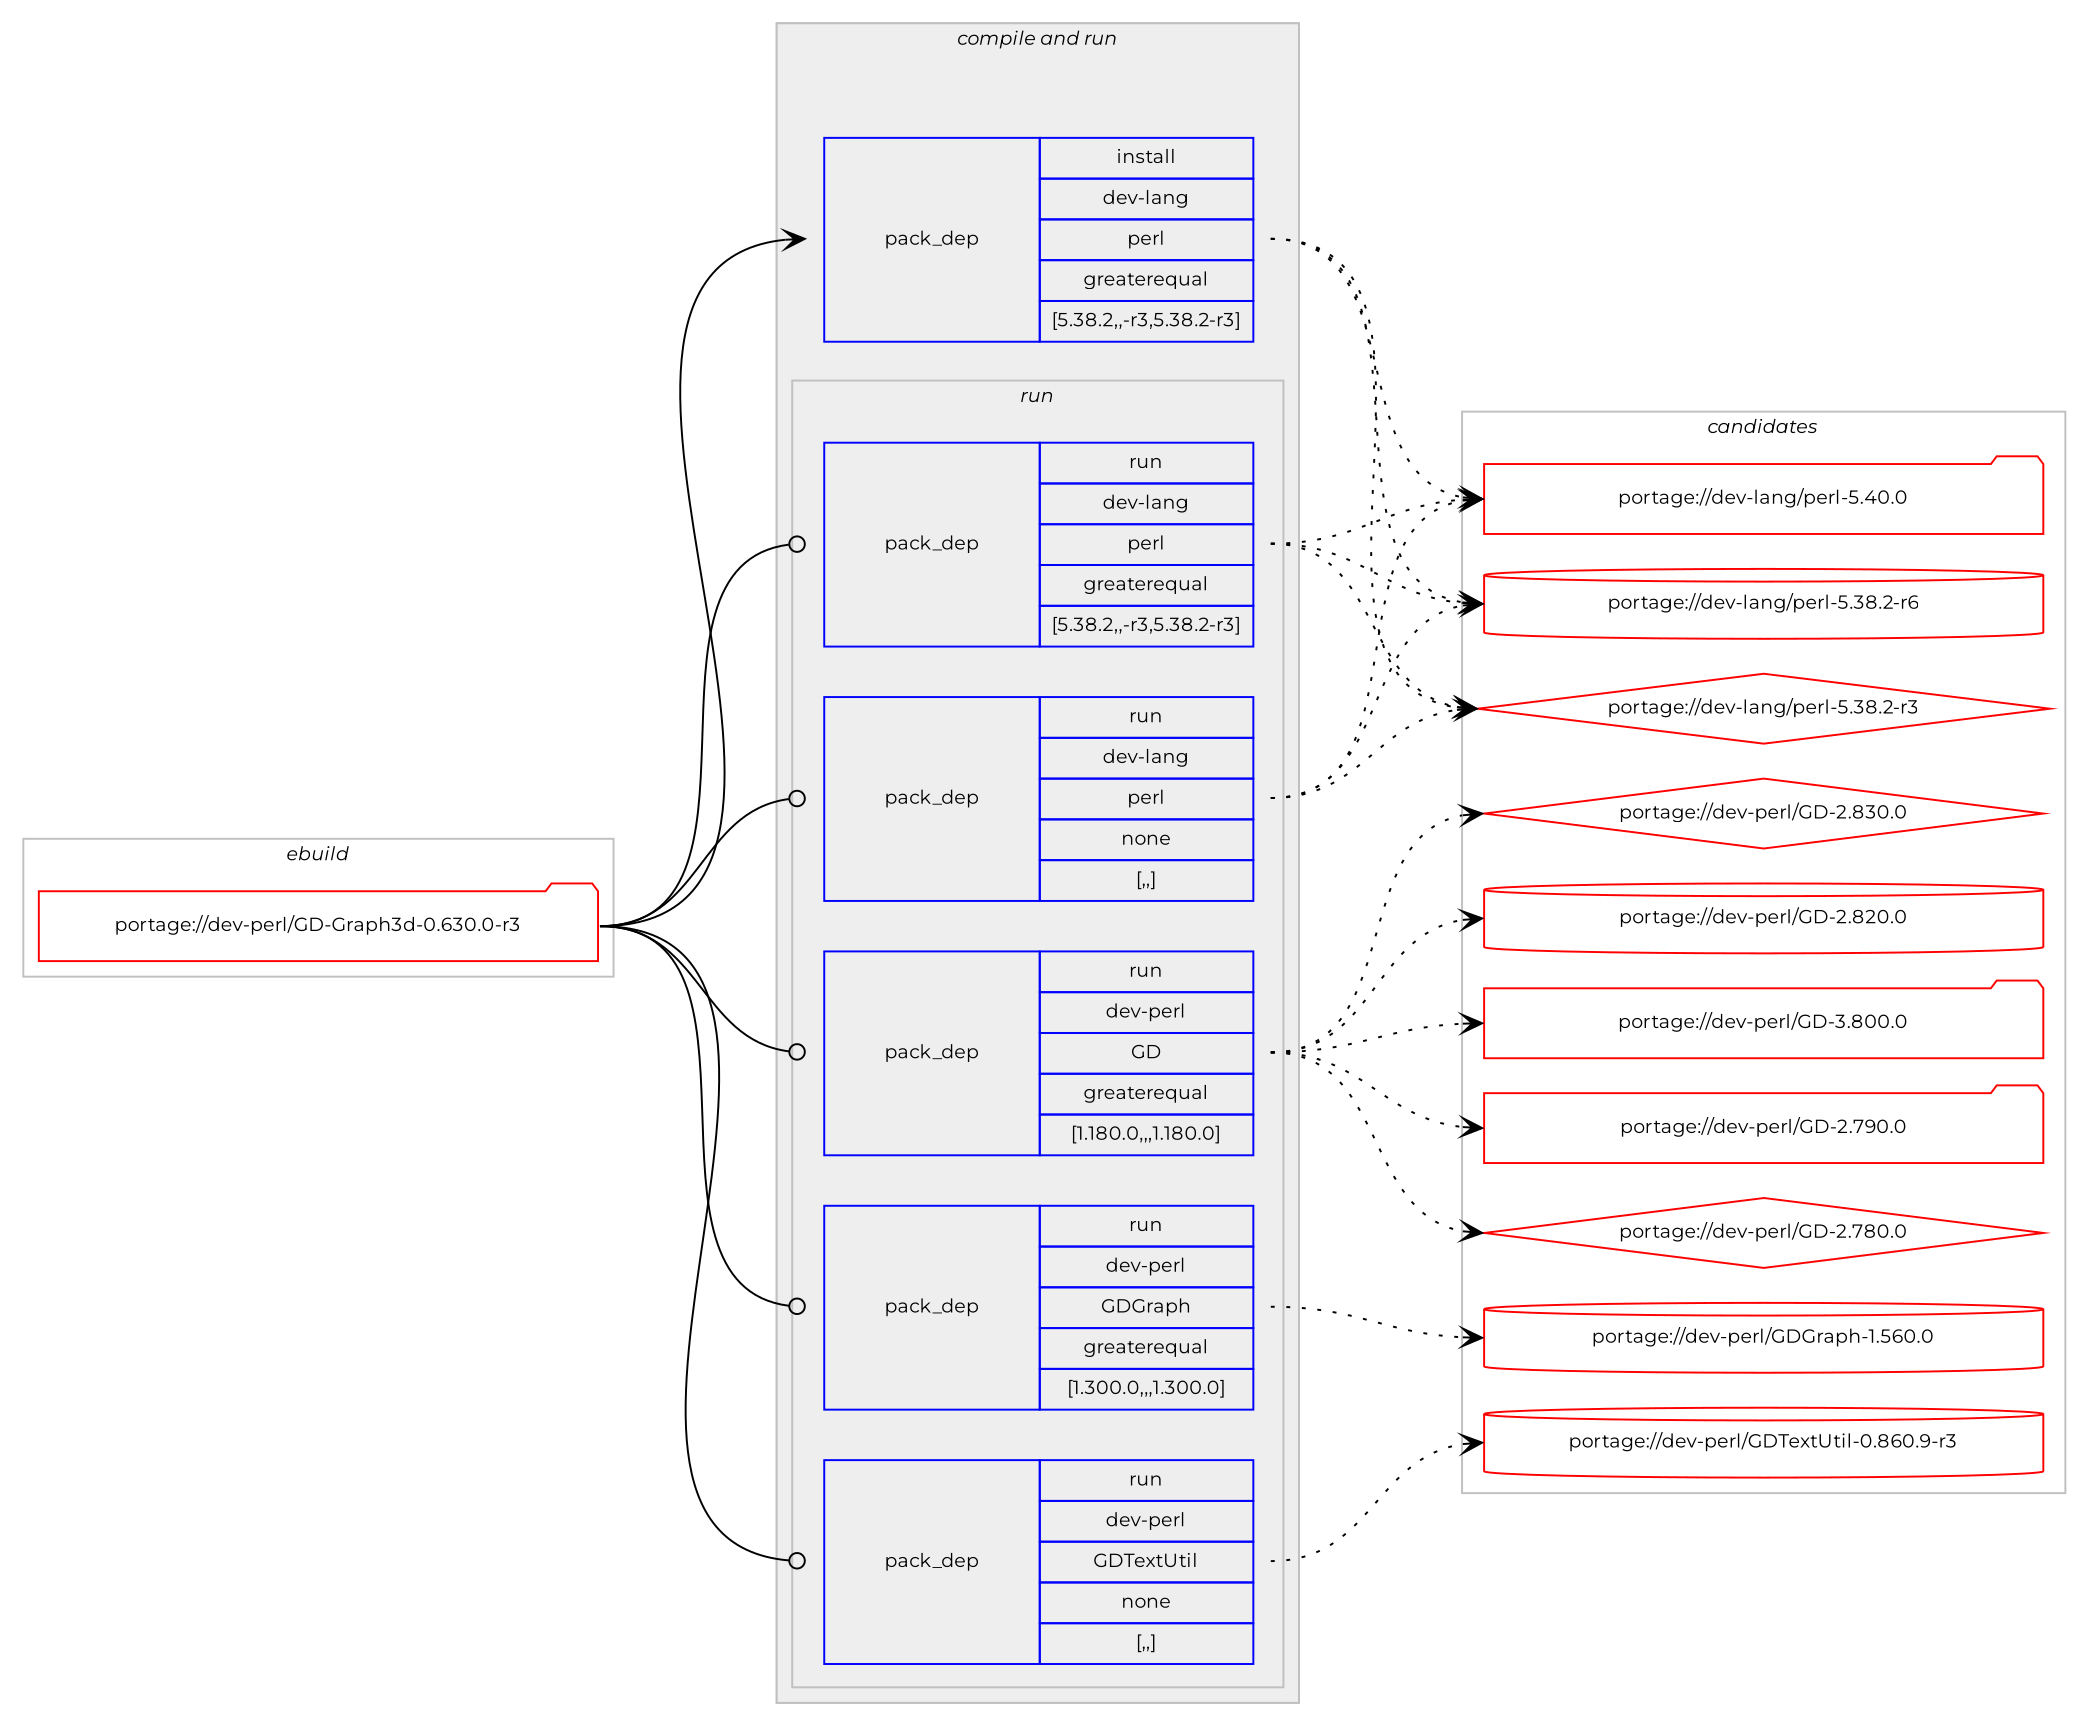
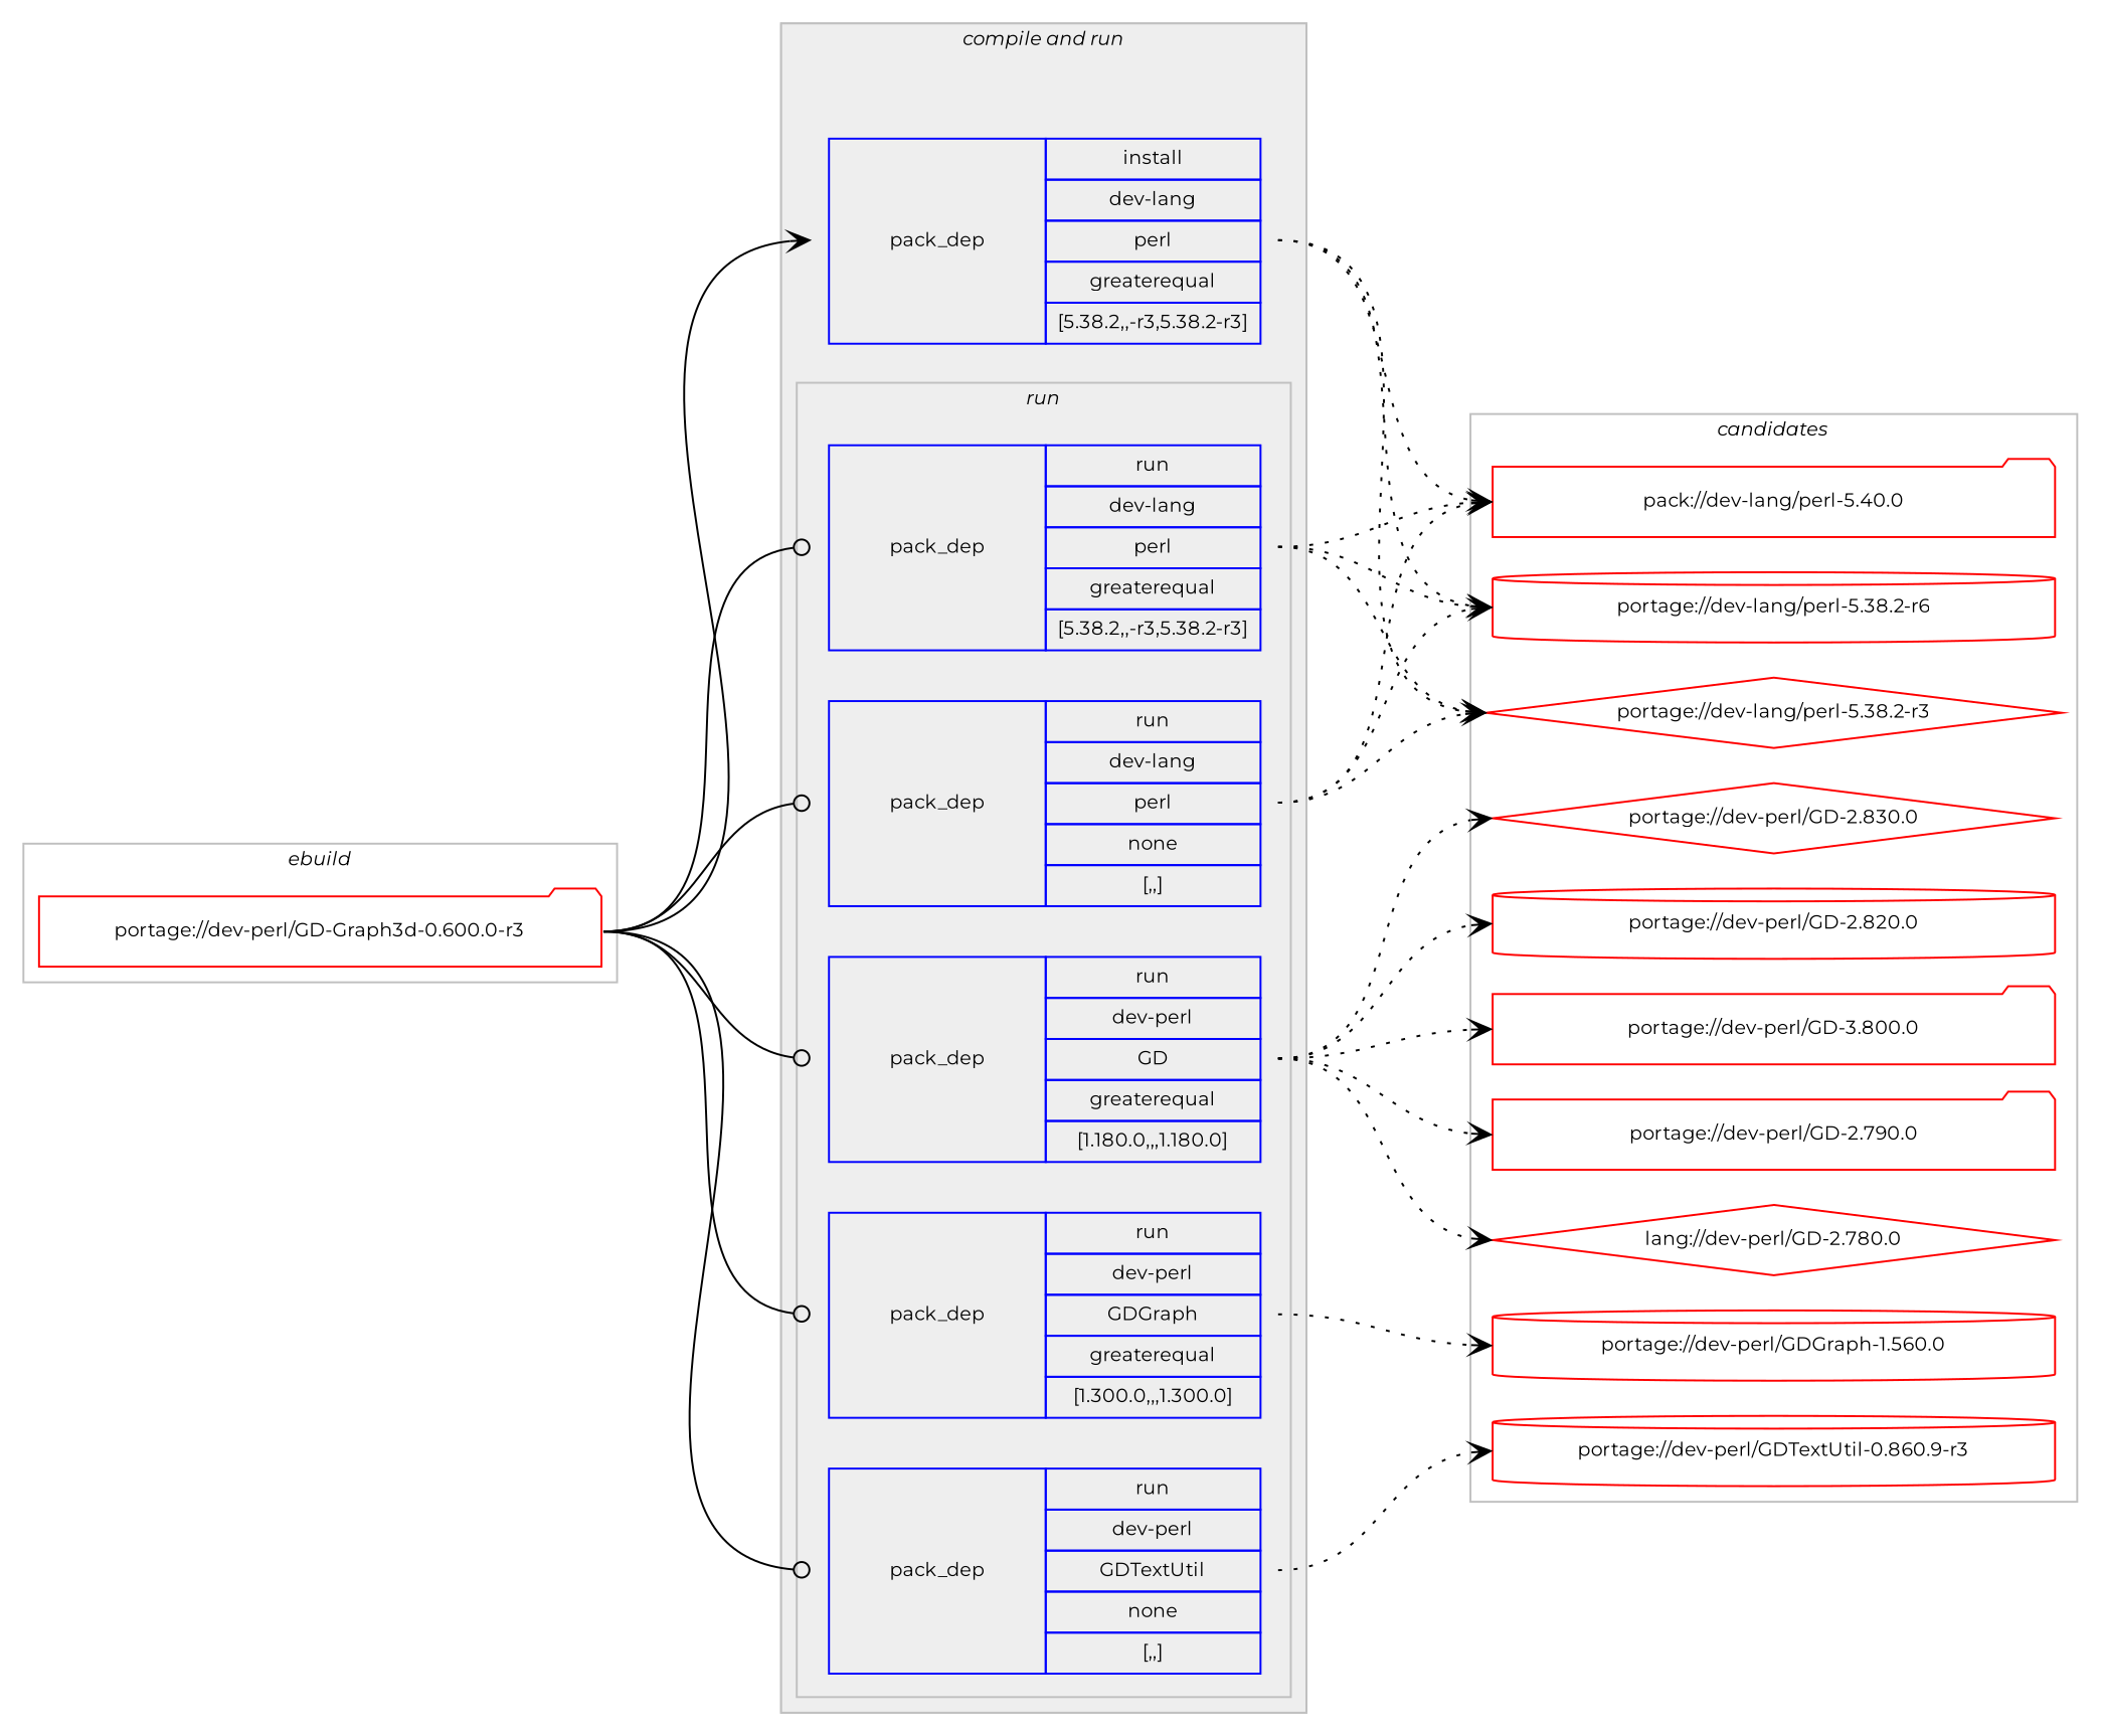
  digraph {
    compound=true
    concentrate=true
    fontname=Montserrat
    fontsize=10
    newrank=true
    rankdir=LR
    ranksep=1.5
    node [color=red fontname=Montserrat fontsize=10 shape=none]
    edge [arrowhead=vee fontname=Montserrat headport=w style=dotted tailport=e weight=100]
-   n1 [label="portage://dev-perl/GD-Graph3d-0.630.0-r3" shape=folder width=4]
+   n1 [label="portage://dev-perl/GD-Graph3d-0.600.0-r3" shape=folder width=4]
    n2 [color=blue label=<<TABLE BORDER="0" CELLBORDER="1" CELLSPACING="0" CELLPADDING="4" WIDTH="220"><TR><TD ROWSPAN="6" CELLPADDING="30">pack_dep</TD></TR><TR><TD WIDTH="110">install</TD></TR><TR><TD>dev-lang</TD></TR><TR><TD>perl</TD></TR><TR><TD>greaterequal</TD></TR><TR><TD>[5.38.2,,-r3,5.38.2-r3]</TD></TR></TABLE>>]
    n3 [color=blue label=<<TABLE BORDER="0" CELLBORDER="1" CELLSPACING="0" CELLPADDING="4" WIDTH="220"><TR><TD ROWSPAN="6" CELLPADDING="30">pack_dep</TD></TR><TR><TD WIDTH="110">run</TD></TR><TR><TD>dev-lang</TD></TR><TR><TD>perl</TD></TR><TR><TD>greaterequal</TD></TR><TR><TD>[5.38.2,,-r3,5.38.2-r3]</TD></TR></TABLE>>]
    n4 [color=blue label=<<TABLE BORDER="0" CELLBORDER="1" CELLSPACING="0" CELLPADDING="4" WIDTH="220"><TR><TD ROWSPAN="6" CELLPADDING="30">pack_dep</TD></TR><TR><TD WIDTH="110">run</TD></TR><TR><TD>dev-lang</TD></TR><TR><TD>perl</TD></TR><TR><TD>none</TD></TR><TR><TD>[,,]</TD></TR></TABLE>>]
    n5 [color=blue label=<<TABLE BORDER="0" CELLBORDER="1" CELLSPACING="0" CELLPADDING="4" WIDTH="220"><TR><TD ROWSPAN="6" CELLPADDING="30">pack_dep</TD></TR><TR><TD WIDTH="110">run</TD></TR><TR><TD>dev-perl</TD></TR><TR><TD>GD</TD></TR><TR><TD>greaterequal</TD></TR><TR><TD>[1.180.0,,,1.180.0]</TD></TR></TABLE>>]
    n6 [color=blue label=<<TABLE BORDER="0" CELLBORDER="1" CELLSPACING="0" CELLPADDING="4" WIDTH="220"><TR><TD ROWSPAN="6" CELLPADDING="30">pack_dep</TD></TR><TR><TD WIDTH="110">run</TD></TR><TR><TD>dev-perl</TD></TR><TR><TD>GDGraph</TD></TR><TR><TD>greaterequal</TD></TR><TR><TD>[1.300.0,,,1.300.0]</TD></TR></TABLE>>]
    n7 [color=blue label=<<TABLE BORDER="0" CELLBORDER="1" CELLSPACING="0" CELLPADDING="4" WIDTH="220"><TR><TD ROWSPAN="6" CELLPADDING="30">pack_dep</TD></TR><TR><TD WIDTH="110">run</TD></TR><TR><TD>dev-perl</TD></TR><TR><TD>GDTextUtil</TD></TR><TR><TD>none</TD></TR><TR><TD>[,,]</TD></TR></TABLE>>]
-   n8 [label="portage://dev-lang/perl-5.40.0" shape=folder width=4]
+   n8 [label="pack://dev-lang/perl-5.40.0" shape=folder width=4]
    n9 [label="portage://dev-lang/perl-5.38.2-r6" shape=cylinder width=4]
    n10 [label="portage://dev-lang/perl-5.38.2-r3" shape=diamond width=4]
    n11 [label="portage://dev-perl/GD-2.830.0" shape=diamond width=4]
    n12 [label="portage://dev-perl/GD-2.820.0" shape=cylinder width=4]
    n13 [label="portage://dev-perl/GD-3.800.0" shape=folder width=4]
    n14 [label="portage://dev-perl/GD-2.790.0" shape=folder width=4]
-   n15 [label="portage://dev-perl/GD-2.780.0" shape=diamond width=4]
+   n15 [label="lang://dev-perl/GD-2.780.0" shape=diamond width=4]
    n16 [label="portage://dev-perl/GDGraph-1.560.0" shape=cylinder width=4]
    n17 [label="portage://dev-perl/GDTextUtil-0.860.9-r3" shape=cylinder width=4]
    subgraph cluster_1 {
      color=gray
      label=<<i>ebuild</i>>
      n1
    }
    subgraph cluster_2 {
      color=gray
      label=<<i>dependencies</i>>
      subgraph cluster_3 {
        color=gray
        fillcolor="#eeeeee"
        label=<<i>compile</i>>
        style=filled
        subgraph sub_4 {
          color=gray
          fillcolor="#eeeeee"
          label=<<i>compile</i>>
          style=filled
          n2
        }
      }
      subgraph cluster_5 {
        color=gray
        fillcolor="#eeeeee"
        label=<<i>compile and run</i>>
        style=filled
      }
      subgraph cluster_6 {
        color=gray
        fillcolor="#eeeeee"
        label=<<i>run</i>>
        style=filled
        subgraph sub_7 {
          color=gray
          fillcolor="#eeeeee"
          label=<<i>run</i>>
          style=filled
          n3
        }
        subgraph sub_8 {
          color=gray
          fillcolor="#eeeeee"
          label=<<i>run</i>>
          style=filled
          n4
        }
        subgraph sub_9 {
          color=gray
          fillcolor="#eeeeee"
          label=<<i>run</i>>
          style=filled
          n5
        }
        subgraph sub_10 {
          color=gray
          fillcolor="#eeeeee"
          label=<<i>run</i>>
          style=filled
          n6
        }
        subgraph sub_11 {
          color=gray
          fillcolor="#eeeeee"
          label=<<i>run</i>>
          style=filled
          n7
        }
      }
    }
    subgraph cluster_12 {
      color=gray
      label=<<i>candidates</i>>
      rank=same
      subgraph sub_13 {
        color=black
        label=<<i>candidates</i>>
        nodesep=1
        rank=same
        n8
        n9
        n10
      }
      subgraph sub_14 {
        color=black
        label=<<i>candidates</i>>
        nodesep=1
        rank=same
        n8
        n9
        n10
      }
      subgraph sub_15 {
        color=black
        label=<<i>candidates</i>>
        nodesep=1
        rank=same
        n8
        n9
        n10
      }
      subgraph sub_16 {
        color=black
        label=<<i>candidates</i>>
        nodesep=1
        rank=same
        n11
        n12
        n13
        n14
        n15
      }
      subgraph sub_17 {
        color=black
        label=<<i>candidates</i>>
        nodesep=1
        rank=same
        n16
      }
      subgraph sub_18 {
        color=black
        label=<<i>candidates</i>>
        nodesep=1
        rank=same
        n17
      }
    }
    n1 -> n2 [style=solid weight=20]
    n1 -> n3 [arrowhead=odot style=solid weight=20]
    n1 -> n4 [arrowhead=odot style=solid weight=20]
    n1 -> n5 [arrowhead=odot style=solid weight=20]
    n1 -> n6 [arrowhead=odot style=solid weight=20]
    n1 -> n7 [arrowhead=odot style=solid weight=20]
    n2 -> n8
    n2 -> n9
    n2 -> n10
    n3 -> n8
    n3 -> n9
    n3 -> n10
    n4 -> n8
    n4 -> n9
    n4 -> n10
    n5 -> n11
    n5 -> n12
    n5 -> n13
    n5 -> n14
    n5 -> n15
    n6 -> n16
    n7 -> n17
  }
